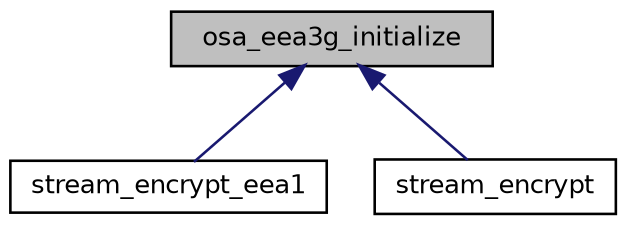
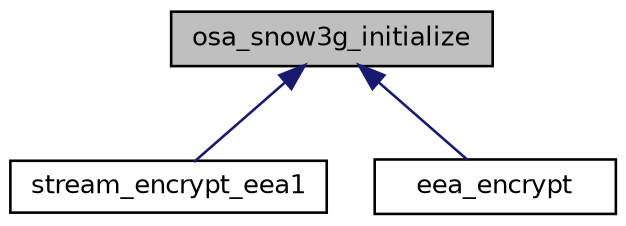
  digraph {
    rankdir=TB
    node [color=black fillcolor=white fontname=Helvetica fontsize=10 shape=record style=filled]
    edge [color=midnightblue dir=back fontname=Helvetica fontsize=10 labelfontname=Helvetica labelfontsize=10 style=solid]
-   n1 [fillcolor=grey75 fontcolor=black height=0.2 label=osa_eea3g_initialize width=0.4]
+   n1 [fillcolor=grey75 fontcolor=black height=0.2 label=osa_snow3g_initialize width=0.4]
    n2 [height=0.2 label=stream_encrypt_eea1 width=0.4]
-   n3 [height=0.2 label=stream_encrypt width=0.4]
+   n3 [height=0.2 label=eea_encrypt width=0.4]
    n1 -> n2
    n1 -> n3
  }
